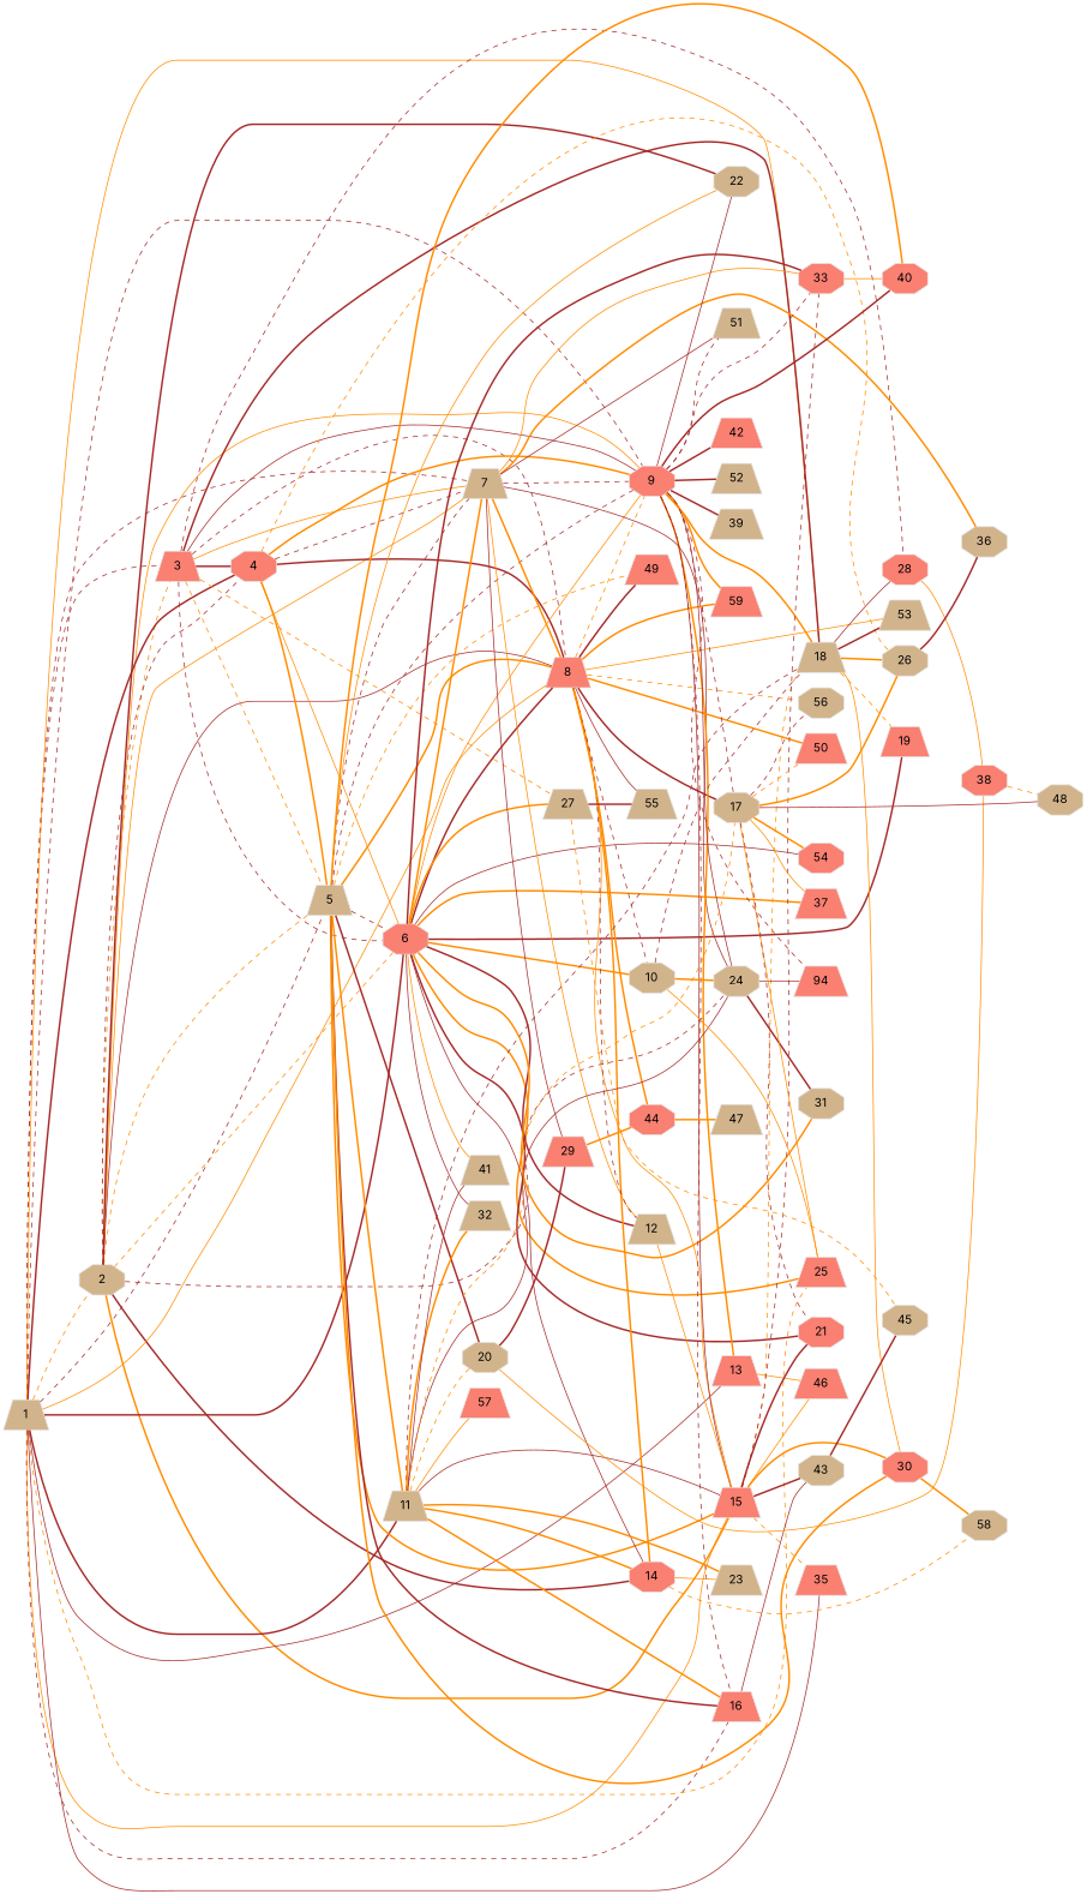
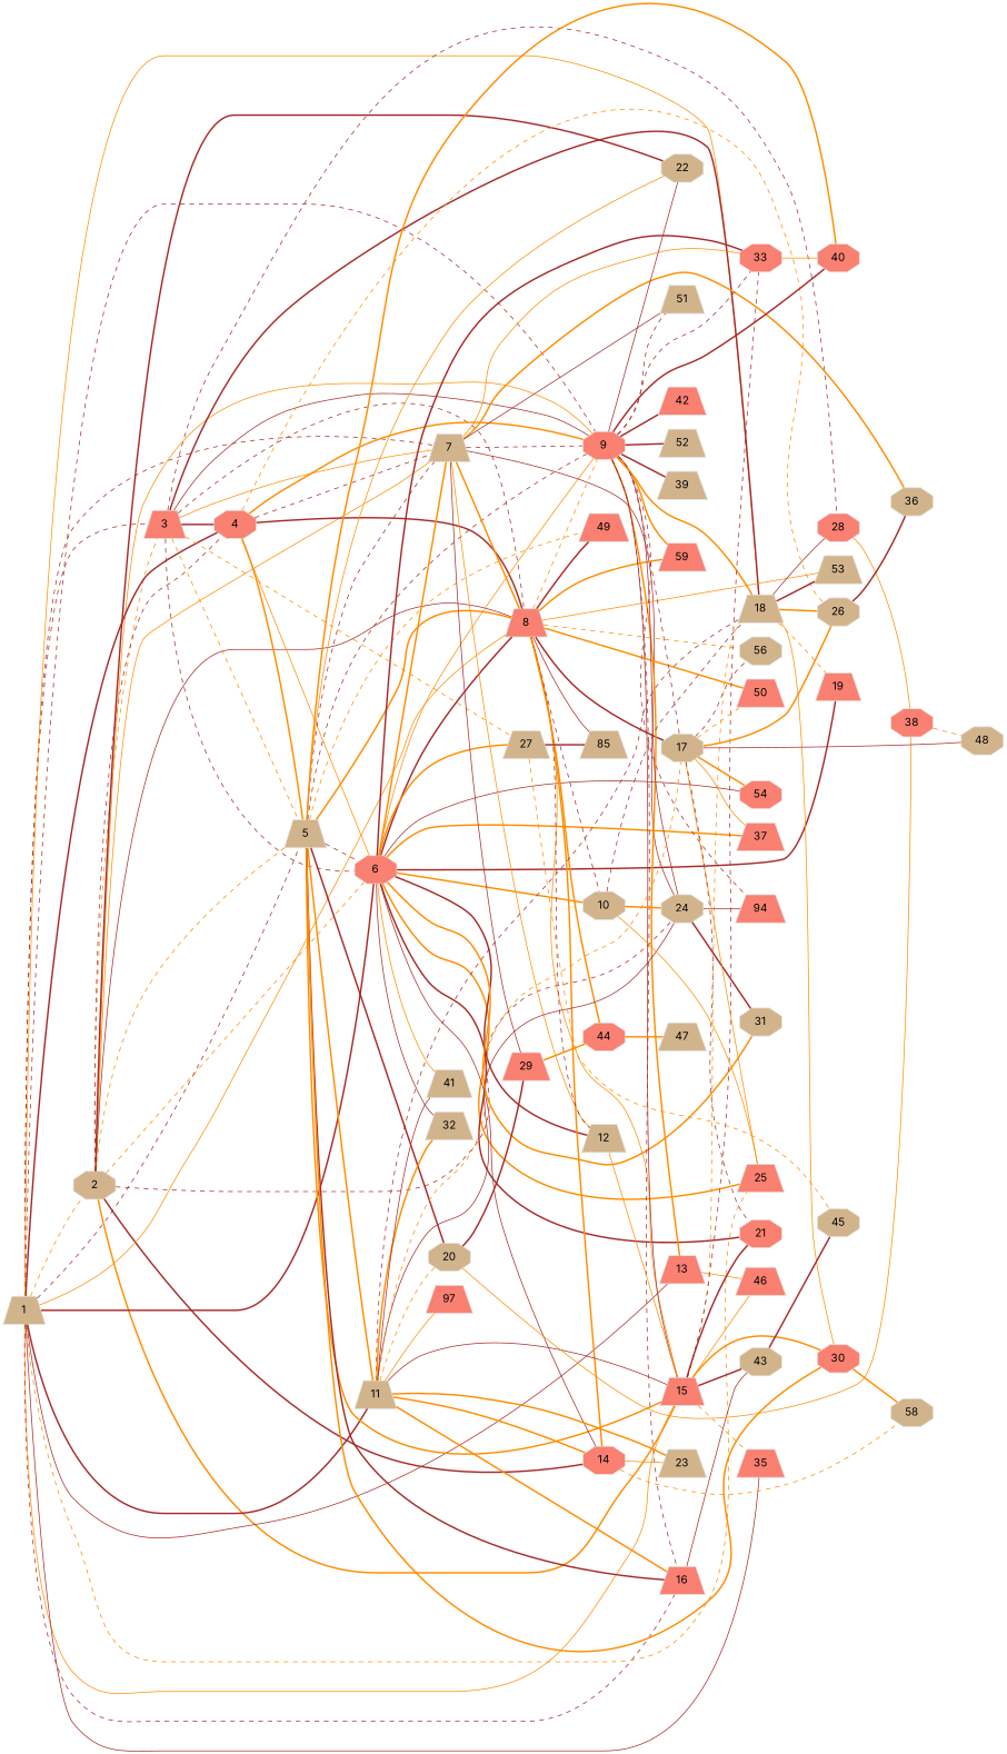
  graph {
    fontname=Inter
    rankdir=LR
    node [color=gray90 fillcolor=tan fontname=Inter shape=trapezium style=filled]
    edge [color=darkorange fontname=Inter style=bold weight=1.0]
    2 [shape=octagon]
    1
    3 [fillcolor=salmon]
    4 [fillcolor=salmon shape=octagon]
    5
    6 [fillcolor=salmon shape=octagon]
    7
    8 [fillcolor=salmon]
    9 [fillcolor=salmon shape=octagon]
    11
    13 [fillcolor=salmon]
    15 [fillcolor=salmon]
    16 [fillcolor=salmon]
    18
    25 [fillcolor=salmon]
    35 [fillcolor=salmon]
    14 [fillcolor=salmon shape=octagon]
    22 [shape=octagon]
    24 [shape=octagon]
    27
    28 [fillcolor=salmon shape=octagon]
    26 [shape=octagon]
    20 [shape=octagon]
    30 [fillcolor=salmon shape=octagon]
    40 [fillcolor=salmon shape=octagon]
    49 [fillcolor=salmon]
    10 [shape=octagon]
    12
    19 [fillcolor=salmon]
    21 [fillcolor=salmon shape=octagon]
    31 [shape=octagon]
    32
    33 [fillcolor=salmon shape=octagon]
    37 [fillcolor=salmon]
    41
    54 [fillcolor=salmon shape=octagon]
    29 [fillcolor=salmon]
    36 [shape=octagon]
    51
    17 [shape=octagon]
    44 [fillcolor=salmon shape=octagon]
    50 [fillcolor=salmon]
    53
-   55
+   55 [label=85]
    56 [shape=octagon]
    59 [fillcolor=salmon]
    n47 [fillcolor=salmon label=94]
    39
    42 [fillcolor=salmon]
    52
    23
-   57 [fillcolor=salmon]
+   57 [fillcolor=salmon label=97]
    46 [fillcolor=salmon]
    43 [shape=octagon]
    58 [shape=octagon]
    45 [shape=octagon]
    38 [fillcolor=salmon shape=octagon]
    48 [shape=octagon]
    47
    2 -- 3 [style=dashed weight=2.0]
    2 -- 4 [color=brown style=dashed]
    2 -- 5 [style=dashed weight=2.0]
    2 -- 6 [style=dashed]
    2 -- 7 [style=solid]
    2 -- 8 [color=brown style=solid weight=2.0]
    2 -- 9 [style=solid weight=2.0]
    2 -- 15 [weight=13.0]
    2 -- 14 [color=brown]
    2 -- 22 [color=brown]
    2 -- 24 [color=brown style=dashed]
    1 -- 2 [style=dashed weight=2.0]
    1 -- 3 [color=brown style=dashed weight=2.0]
    1 -- 4 [color=brown weight=2.0]
    1 -- 5 [color=brown style=dashed weight=2.0]
    1 -- 6 [color=brown weight=2.0]
    1 -- 7 [color=brown style=dashed weight=3.0]
    1 -- 8 [style=solid weight=2.0]
    1 -- 9 [color=brown style=dashed weight=3.0]
    1 -- 11 [color=brown weight=12.0]
    1 -- 13 [color=brown style=solid]
    1 -- 15 [style=solid]
    1 -- 16 [color=brown style=dashed]
    1 -- 18 [style=solid weight=2.0]
    1 -- 25 [style=dashed]
    1 -- 35 [color=brown style=solid]
    3 -- 4 [color=brown]
    3 -- 5 [style=dashed]
    3 -- 6 [color=brown style=dashed weight=2.0]
    3 -- 7 [style=solid]
    3 -- 8 [color=brown style=dashed]
    3 -- 9 [color=brown style=solid weight=2.0]
    3 -- 18 [color=brown]
    3 -- 27 [style=dashed]
    3 -- 28 [color=brown style=dashed]
    4 -- 5
    4 -- 6 [style=solid]
    4 -- 7 [color=brown style=dashed]
    4 -- 8 [color=brown]
    4 -- 9 [weight=2.0]
    4 -- 26 [style=dashed weight=3.0]
    5 -- 6 [color=brown style=dashed weight=2.0]
    5 -- 7 [color=brown style=dashed weight=2.0]
    5 -- 8
    5 -- 9 [color=brown style=dashed]
    5 -- 11
    5 -- 15
    5 -- 16 [color=brown weight=2.0]
    5 -- 22 [style=solid]
    5 -- 20 [color=brown]
    5 -- 30
    5 -- 40
    5 -- 49 [style=dashed]
    6 -- 7
    6 -- 8 [color=brown]
    6 -- 9 [style=solid]
    6 -- 25
    6 -- 14 [color=brown style=solid]
    6 -- 27
    6 -- 10
    6 -- 12 [color=brown]
    6 -- 19 [color=brown]
    6 -- 21 [color=brown]
    6 -- 31
    6 -- 32 [color=brown style=solid]
    6 -- 33 [color=brown]
    6 -- 37
    6 -- 41 [style=solid]
    6 -- 54 [color=brown style=solid]
    7 -- 8
    7 -- 9 [color=brown style=dashed]
    7 -- 24 [color=brown style=solid]
    7 -- 12 [style=solid]
    7 -- 33 [style=solid]
    7 -- 29 [color=brown style=solid]
    7 -- 36
    7 -- 51 [color=brown style=solid]
    8 -- 9 [style=dashed weight=2.0]
    8 -- 15 [style=solid]
    8 -- 14
    8 -- 49 [color=brown]
    8 -- 10 [color=brown style=dashed]
    8 -- 12 [color=brown style=dashed]
    8 -- 17 [color=brown]
    8 -- 44
    8 -- 50
    8 -- 53 [style=solid]
    8 -- 55 [color=brown style=solid]
    8 -- 56 [style=dashed]
    8 -- 59
    9 -- 13
    9 -- 15 [color=brown style=solid weight=4.0]
    9 -- 16 [color=brown style=dashed]
    9 -- 18
    9 -- 22 [color=brown style=solid]
    9 -- 24 [color=brown style=solid]
    9 -- 40 [color=brown]
    9 -- 33 [color=brown style=dashed]
    9 -- 51 [color=brown style=dashed]
    9 -- 17 [color=brown style=dashed]
    9 -- 59
    9 -- n47 [color=brown style=dashed]
    9 -- 39 [color=brown]
    9 -- 42 [color=brown]
    9 -- 52 [color=brown]
    11 -- 15 [color=brown style=solid]
    11 -- 16
    11 -- 18 [color=brown style=dashed]
    11 -- 14 [weight=2.0]
    11 -- 24 [color=brown style=solid]
    11 -- 20 [style=dashed weight=2.0]
    11 -- 32
    11 -- 41 [color=brown style=solid]
    11 -- 17 [style=dashed weight=3.0]
    11 -- 23
    11 -- 57 [style=solid weight=2.0]
    13 -- 46 [style=solid]
    15 -- 18 [style=dashed]
    15 -- 35 [style=dashed]
    15 -- 30
    15 -- 21 [color=brown]
    15 -- 33 [color=brown style=dashed]
    15 -- 46 [style=solid]
    15 -- 43 [color=brown]
    16 -- 43 [color=brown style=solid]
    18 -- 28 [color=brown style=solid]
    18 -- 26
    18 -- 30 [style=solid]
    18 -- 19 [style=dashed]
    18 -- 53 [color=brown]
    14 -- 23 [style=solid]
    14 -- 58 [style=dashed]
    24 -- 31 [color=brown]
    24 -- n47 [color=brown style=solid]
    27 -- 55 [color=brown]
    27 -- 45 [style=dashed]
    28 -- 38 [style=solid]
    26 -- 36 [color=brown]
    20 -- 29 [color=brown]
    20 -- 38 [style=solid]
    30 -- 58
    10 -- 18 [color=brown style=dashed]
    10 -- 25 [style=solid]
    10 -- 24
    12 -- 15 [style=solid]
    33 -- 40 [style=solid]
    29 -- 44
    17 -- 25 [style=solid]
    17 -- 26 [weight=2.0]
    17 -- 21 [color=brown style=dashed]
    17 -- 37 [style=solid]
    17 -- 54
    17 -- 50 [style=dashed]
    17 -- 56 [color=brown style=dashed]
    17 -- 48 [color=brown style=solid]
    44 -- 47
    43 -- 45 [color=brown]
    38 -- 48 [style=dashed]
  }
